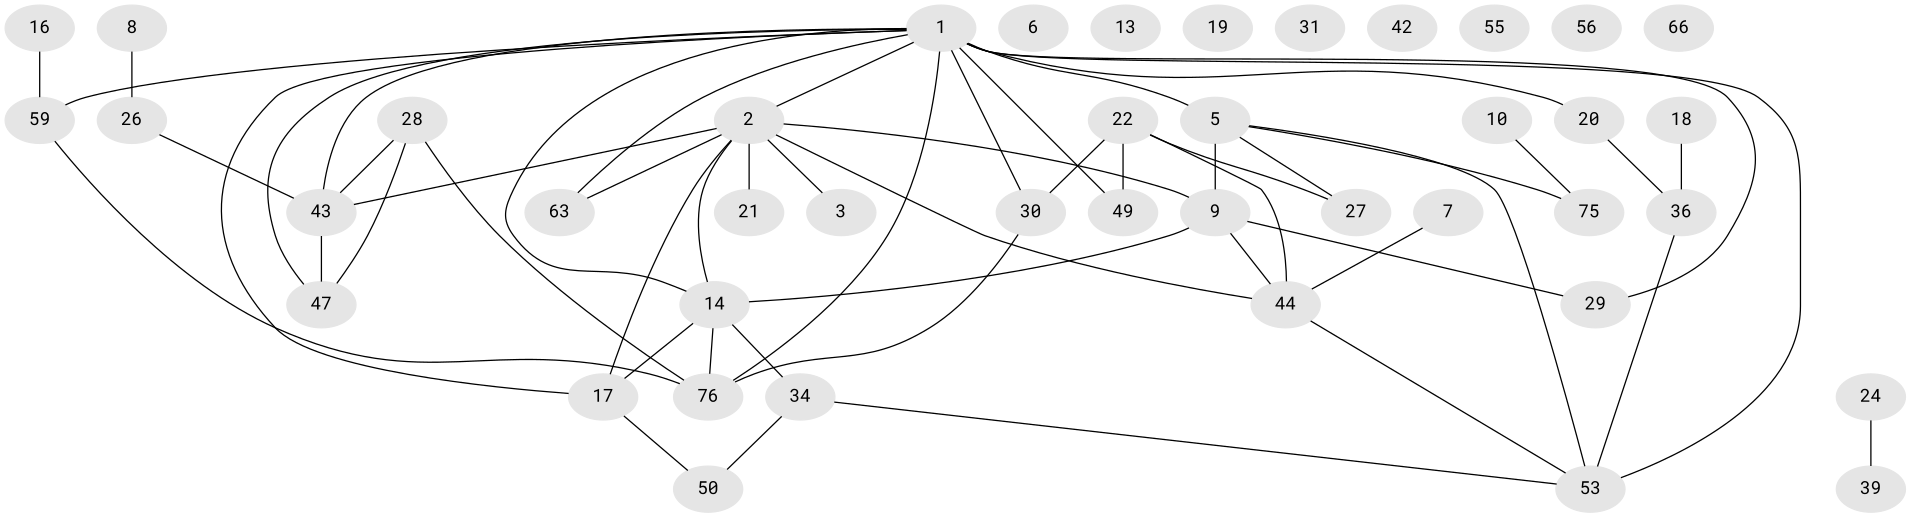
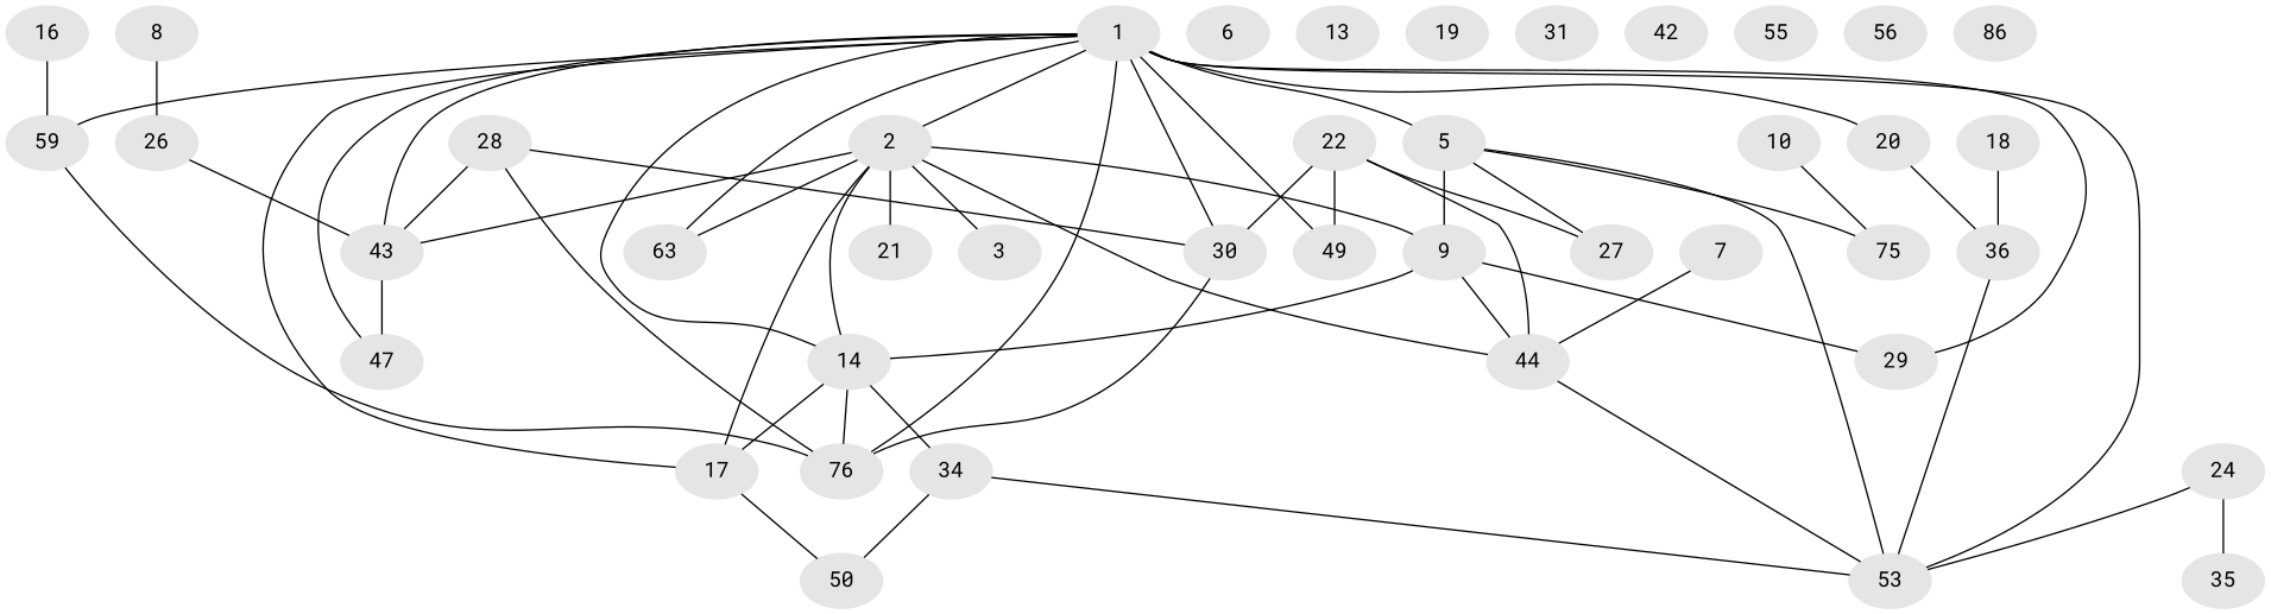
  graph {
    fontname="Roboto Mono"
    node [color=gray90 fontname="Roboto Mono" style=filled]
    edge [fontname="Roboto Mono"]
    1 [super="+68+39"]
    2 [super="+11+4+25"]
    5 [super="+45+54"]
    14 [super="+46"]
    17 [super="+37"]
    20 [super="+51"]
    29
    30 [super="+73"]
    43
    47 [super="+58"]
    49 [super="+81+62+57"]
    53 [super="+80+84+86"]
    59
    63
    76 [super="+77+85"]
    3
    9 [super="+12+82"]
    21 [super="+83+52+41"]
    44 [super="+69"]
    27 [super="+38"]
    75
    34
    50
    36 [super="+71+74"]
    6
    7
    26 [super="+70"]
    8
    10
    13
    16
    18
    19
    22 [super="+65"]
    24 [super="+40"]
-   35 [label=39]
+   35
    28 [super="+33"]
    31
    42
    55
    56
-   66
+   66 [label=86]
    1 -- 2
    1 -- 5 [weight=3]
    1 -- 14
    1 -- 17
    1 -- 20
    1 -- 29
    1 -- 30
    1 -- 43
    1 -- 47
    1 -- 49
    1 -- 53
    1 -- 59
    1 -- 63
    1 -- 76
    2 -- 14
    2 -- 17
    2 -- 43
    2 -- 63
    2 -- 3
    2 -- 9
    2 -- 21
    2 -- 44
    5 -- 53
    5 -- 9
    5 -- 27
    5 -- 75
    14 -- 17
    14 -- 76
    14 -- 34
    17 -- 50
    20 -- 36
    30 -- 76
    43 -- 47
    59 -- 76
    9 -- 14
    9 -- 29
    9 -- 44
    44 -- 53
    34 -- 53
    34 -- 50
    36 -- 53
    7 -- 44
    26 -- 43
    8 -- 26
    10 -- 75
    16 -- 59
    18 -- 36
    22 -- 30
    22 -- 49
    22 -- 44
    22 -- 27
+   24 -- 53
    24 -- 35
-   28 -- 47
+   28 -- 30
    28 -- 43
    28 -- 76
  }
